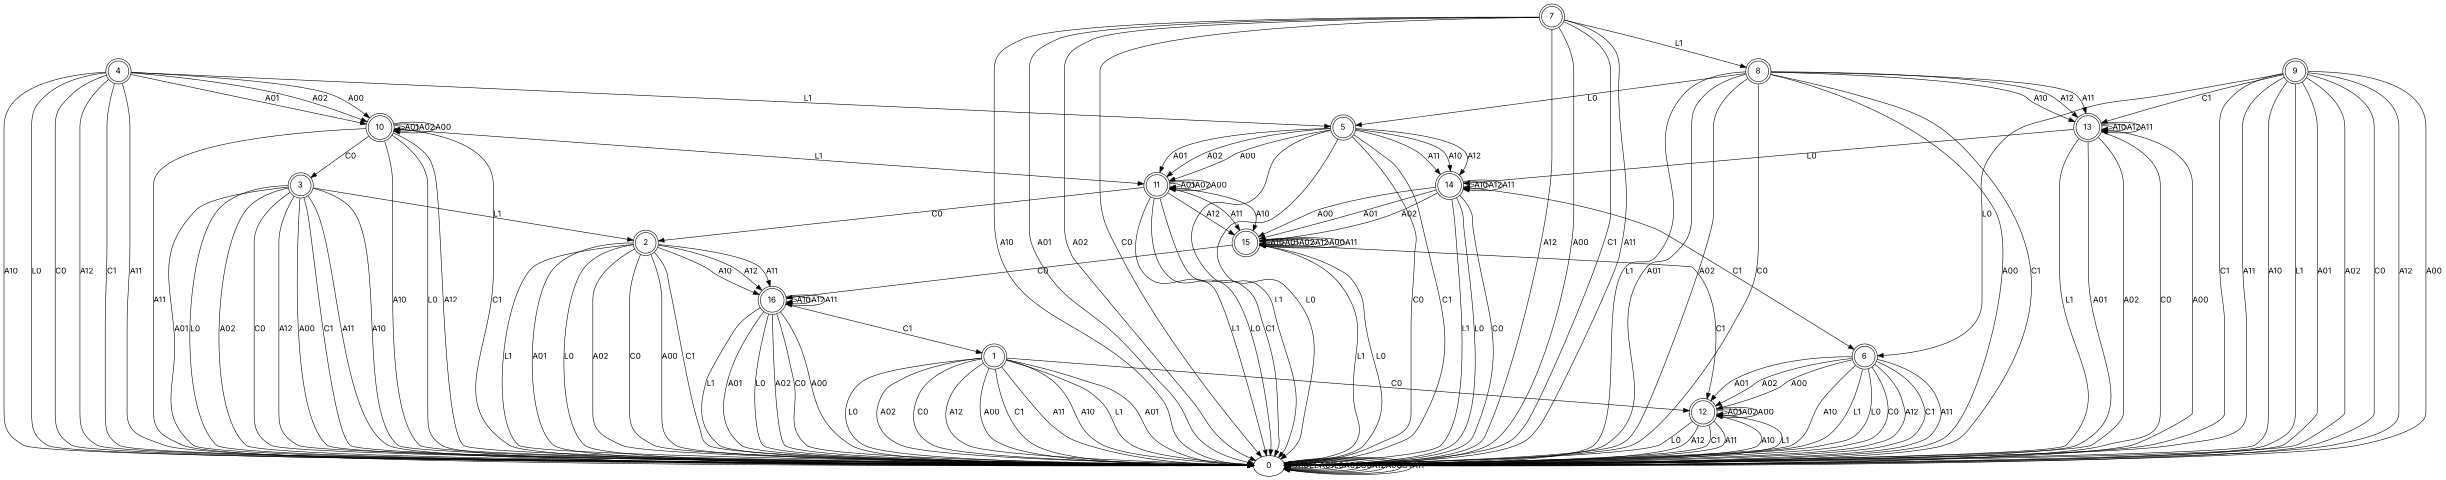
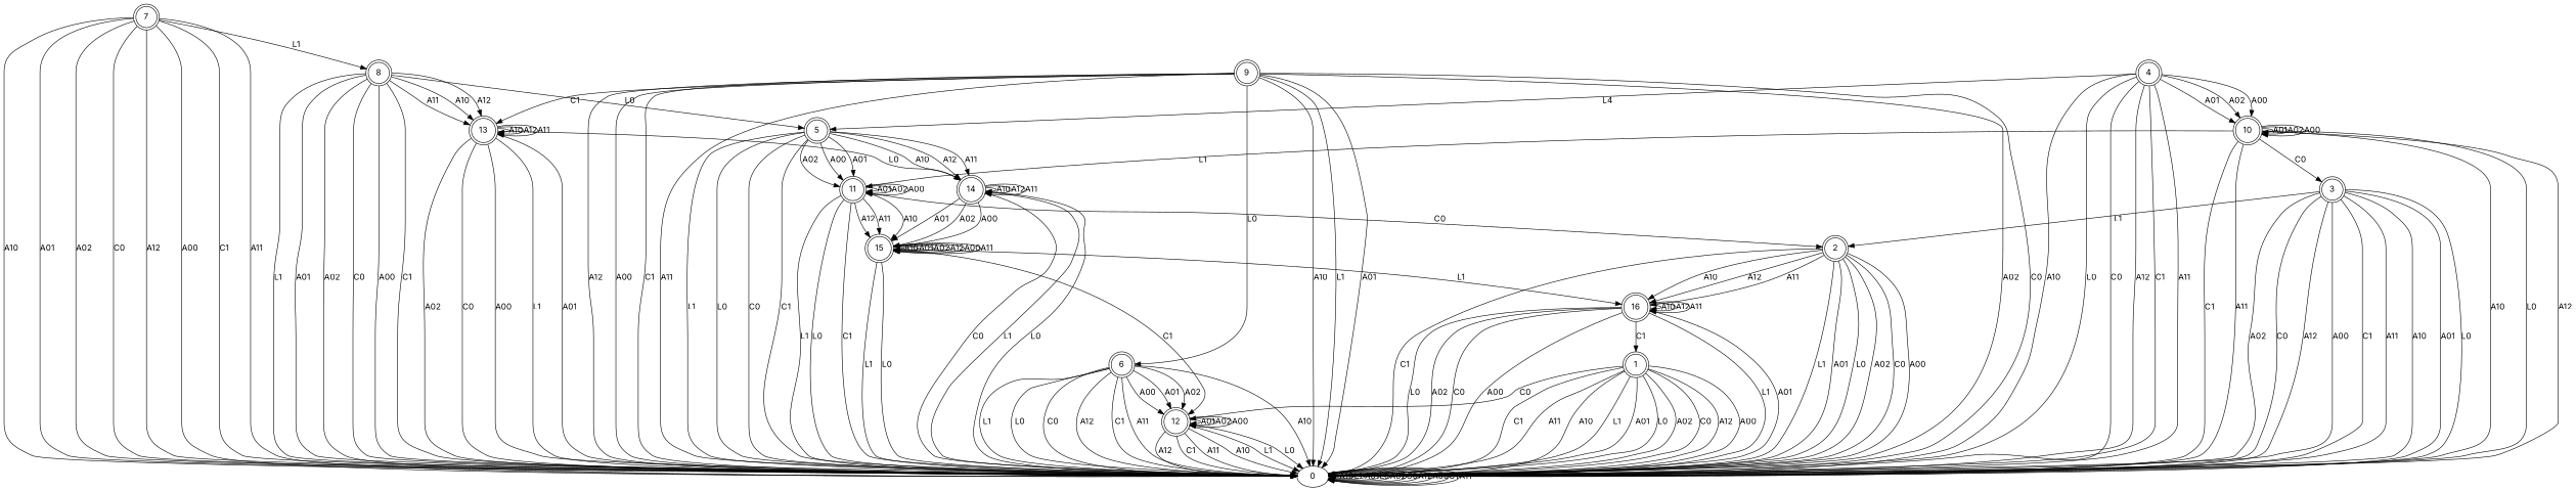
  digraph {
    fontname=Inter
    node [fontname=Inter shape=doublecircle]
    edge [fontname=Inter]
    n1 [label=0 shape=""]
    n2 [label=1]
    n3 [label=12]
    n4 [label=2]
    n5 [label=16]
    n6 [label=3]
    n7 [label=4]
    n8 [label=5]
    n9 [label=10]
    n10 [label=11]
    n11 [label=14]
    n12 [label=15]
    n13 [label=6]
    n14 [label=7]
    n15 [label=8]
    n16 [label=13]
    n17 [label=9]
    n1 -> n1 [label=A10]
    n1 -> n1 [label=L1]
    n1 -> n1 [label=A01]
    n1 -> n1 [label=L0]
    n1 -> n1 [label=A02]
    n1 -> n1 [label=C0]
    n1 -> n1 [label=A12]
    n1 -> n1 [label=A00]
    n1 -> n1 [label=C1]
    n1 -> n1 [label=A11]
    n2 -> n1 [label=A10]
    n2 -> n1 [label=L1]
    n2 -> n1 [label=A01]
    n2 -> n1 [label=L0]
    n2 -> n1 [label=A02]
    n2 -> n1 [label=C0]
    n2 -> n1 [label=A12]
    n2 -> n1 [label=A00]
    n2 -> n1 [label=C1]
    n2 -> n1 [label=A11]
    n2 -> n3 [label=C0]
    n3 -> n1 [label=A10]
    n3 -> n1 [label=L1]
    n3 -> n1 [label=L0]
    n3 -> n1 [label=A12]
    n3 -> n1 [label=C1]
    n3 -> n1 [label=A11]
    n3 -> n3 [label=A01]
    n3 -> n3 [label=A02]
    n3 -> n3 [label=A00]
    n4 -> n1 [label=L1]
    n4 -> n1 [label=A01]
    n4 -> n1 [label=L0]
    n4 -> n1 [label=A02]
    n4 -> n1 [label=C0]
    n4 -> n1 [label=A00]
    n4 -> n1 [label=C1]
    n4 -> n5 [label=A10]
    n4 -> n5 [label=A12]
    n4 -> n5 [label=A11]
    n5 -> n1 [label=L1]
    n5 -> n1 [label=A01]
    n5 -> n1 [label=L0]
    n5 -> n1 [label=A02]
    n5 -> n1 [label=C0]
    n5 -> n1 [label=A00]
    n5 -> n2 [label=C1]
    n5 -> n5 [label=A10]
    n5 -> n5 [label=A12]
    n5 -> n5 [label=A11]
    n6 -> n1 [label=A10]
    n6 -> n1 [label=A01]
    n6 -> n1 [label=L0]
    n6 -> n1 [label=A02]
    n6 -> n1 [label=C0]
    n6 -> n1 [label=A12]
    n6 -> n1 [label=A00]
    n6 -> n1 [label=C1]
    n6 -> n1 [label=A11]
    n6 -> n4 [label=L1]
    n7 -> n1 [label=A10]
    n7 -> n1 [label=L0]
    n7 -> n1 [label=C0]
    n7 -> n1 [label=A12]
    n7 -> n1 [label=C1]
    n7 -> n1 [label=A11]
-   n7 -> n8 [label=L1]
+   n7 -> n8 [label=L4]
    n7 -> n9 [label=A01]
    n7 -> n9 [label=A02]
    n7 -> n9 [label=A00]
    n8 -> n1 [label=L1]
    n8 -> n1 [label=L0]
    n8 -> n1 [label=C0]
    n8 -> n1 [label=C1]
    n8 -> n10 [label=A01]
    n8 -> n10 [label=A02]
    n8 -> n10 [label=A00]
    n8 -> n11 [label=A10]
    n8 -> n11 [label=A12]
    n8 -> n11 [label=A11]
    n9 -> n1 [label=A10]
    n9 -> n1 [label=L0]
    n9 -> n1 [label=A12]
    n9 -> n1 [label=C1]
    n9 -> n1 [label=A11]
    n9 -> n6 [label=C0]
    n9 -> n9 [label=A01]
    n9 -> n9 [label=A02]
    n9 -> n9 [label=A00]
    n9 -> n10 [label=L1]
    n10 -> n1 [label=L1]
    n10 -> n1 [label=L0]
    n10 -> n1 [label=C1]
    n10 -> n4 [label=C0]
    n10 -> n10 [label=A01]
    n10 -> n10 [label=A02]
    n10 -> n10 [label=A00]
    n10 -> n12 [label=A10]
    n10 -> n12 [label=A12]
    n10 -> n12 [label=A11]
    n11 -> n1 [label=L1]
    n11 -> n1 [label=L0]
    n11 -> n1 [label=C0]
    n11 -> n11 [label=A10]
    n11 -> n11 [label=A12]
    n11 -> n11 [label=A11]
    n11 -> n12 [label=A01]
    n11 -> n12 [label=A02]
    n11 -> n12 [label=A00]
-   n11 -> n13 [label=C1]
    n12 -> n1 [label=L1]
    n12 -> n1 [label=L0]
    n12 -> n3 [label=C1]
-   n12 -> n5 [label=C0]
+   n12 -> n5 [label=L1]
    n12 -> n12 [label=A10]
    n12 -> n12 [label=A01]
    n12 -> n12 [label=A02]
    n12 -> n12 [label=A12]
    n12 -> n12 [label=A00]
    n12 -> n12 [label=A11]
    n13 -> n1 [label=A10]
    n13 -> n1 [label=L1]
    n13 -> n1 [label=L0]
    n13 -> n1 [label=C0]
    n13 -> n1 [label=A12]
    n13 -> n1 [label=C1]
    n13 -> n1 [label=A11]
    n13 -> n3 [label=A01]
    n13 -> n3 [label=A02]
    n13 -> n3 [label=A00]
    n14 -> n1 [label=A10]
    n14 -> n1 [label=A01]
    n14 -> n1 [label=A02]
    n14 -> n1 [label=C0]
    n14 -> n1 [label=A12]
    n14 -> n1 [label=A00]
    n14 -> n1 [label=C1]
    n14 -> n1 [label=A11]
    n14 -> n15 [label=L1]
    n15 -> n1 [label=L1]
    n15 -> n1 [label=A01]
    n15 -> n1 [label=A02]
    n15 -> n1 [label=C0]
    n15 -> n1 [label=A00]
    n15 -> n1 [label=C1]
    n15 -> n8 [label=L0]
    n15 -> n16 [label=A10]
    n15 -> n16 [label=A12]
    n15 -> n16 [label=A11]
    n16 -> n1 [label=L1]
    n16 -> n1 [label=A01]
    n16 -> n1 [label=A02]
    n16 -> n1 [label=C0]
    n16 -> n1 [label=A00]
    n16 -> n11 [label=L0]
    n16 -> n16 [label=A10]
    n16 -> n16 [label=A12]
    n16 -> n16 [label=A11]
    n17 -> n1 [label=A10]
    n17 -> n1 [label=L1]
    n17 -> n1 [label=A01]
    n17 -> n1 [label=A02]
    n17 -> n1 [label=C0]
    n17 -> n1 [label=A12]
    n17 -> n1 [label=A00]
    n17 -> n1 [label=C1]
    n17 -> n1 [label=A11]
    n17 -> n13 [label=L0]
    n17 -> n16 [label=C1]
  }
